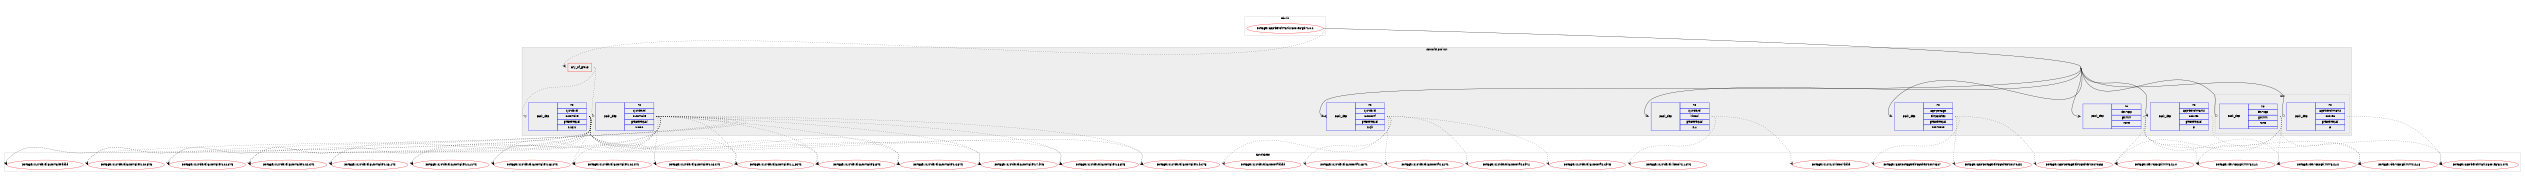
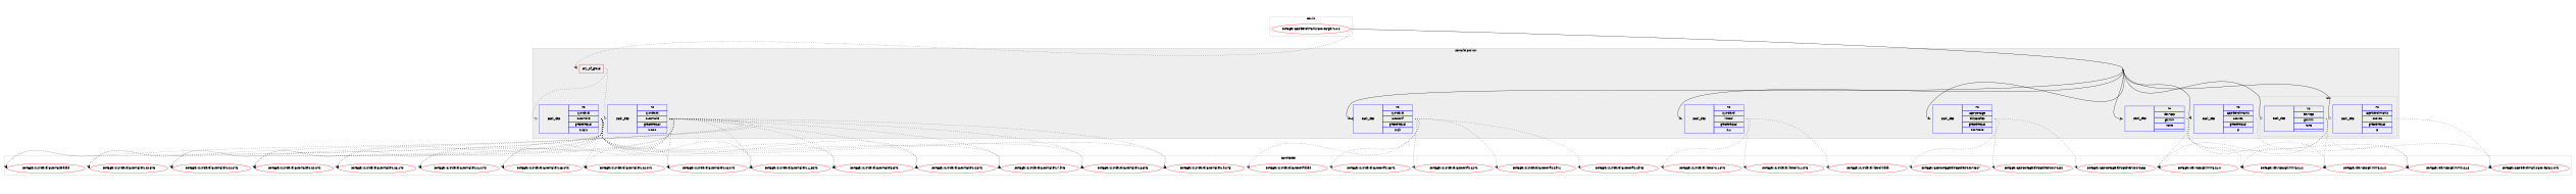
  digraph {
    compound=true
    concentrate=true
    fontname=Helvetica
    fontsize=10
    newrank=true
    rankdir=TB
    ranksep=1.5
    node [color=red fontname=Helvetica fontsize=10]
    edge [arrowhead=vee headport=w style=dotted tailport=e weight=100]
    n1 [label="portage://app-benchmarks/acovea-gtk-1.0.1" width=4]
    n2 [color=blue label=<<TABLE BORDER="0" CELLBORDER="1" CELLSPACING="0" CELLPADDING="4" WIDTH="220"><TR><TD ROWSPAN="6" CELLPADDING="30">pack_dep</TD></TR><TR><TD WIDTH="110">no</TD></TR><TR><TD>sys-devel</TD></TR><TR><TD>automake</TD></TR><TR><TD>greaterequal</TD></TR><TR><TD>1.16.1</TD></TR></TABLE>> shape=none]
    n3 [color=blue label=<<TABLE BORDER="0" CELLBORDER="1" CELLSPACING="0" CELLPADDING="4" WIDTH="220"><TR><TD ROWSPAN="6" CELLPADDING="30">pack_dep</TD></TR><TR><TD WIDTH="110">no</TD></TR><TR><TD>sys-devel</TD></TR><TR><TD>automake</TD></TR><TR><TD>greaterequal</TD></TR><TR><TD>1.15.1</TD></TR></TABLE>> shape=none]
    n4 [label=<<TABLE BORDER="0" CELLBORDER="1" CELLSPACING="0" CELLPADDING="4"><TR><TD CELLPADDING="10">any_of_group</TD></TR></TABLE>> shape=none]
    n5 [color=blue label=<<TABLE BORDER="0" CELLBORDER="1" CELLSPACING="0" CELLPADDING="4" WIDTH="220"><TR><TD ROWSPAN="6" CELLPADDING="30">pack_dep</TD></TR><TR><TD WIDTH="110">no</TD></TR><TR><TD>app-benchmarks</TD></TR><TR><TD>acovea</TD></TR><TR><TD>greaterequal</TD></TR><TR><TD>5</TD></TR></TABLE>> shape=none]
    n6 [color=blue label=<<TABLE BORDER="0" CELLBORDER="1" CELLSPACING="0" CELLPADDING="4" WIDTH="220"><TR><TD ROWSPAN="6" CELLPADDING="30">pack_dep</TD></TR><TR><TD WIDTH="110">no</TD></TR><TR><TD>app-portage</TD></TR><TR><TD>elt-patches</TD></TR><TR><TD>greaterequal</TD></TR><TR><TD>20170815</TD></TR></TABLE>> shape=none]
    n7 [color=blue label=<<TABLE BORDER="0" CELLBORDER="1" CELLSPACING="0" CELLPADDING="4" WIDTH="220"><TR><TD ROWSPAN="6" CELLPADDING="30">pack_dep</TD></TR><TR><TD WIDTH="110">no</TD></TR><TR><TD>dev-cpp</TD></TR><TR><TD>gtkmm</TD></TR><TR><TD>none</TD></TR><TR><TD></TD></TR></TABLE>> shape=none]
    n8 [color=blue label=<<TABLE BORDER="0" CELLBORDER="1" CELLSPACING="0" CELLPADDING="4" WIDTH="220"><TR><TD ROWSPAN="6" CELLPADDING="30">pack_dep</TD></TR><TR><TD WIDTH="110">no</TD></TR><TR><TD>sys-devel</TD></TR><TR><TD>autoconf</TD></TR><TR><TD>greaterequal</TD></TR><TR><TD>2.69</TD></TR></TABLE>> shape=none]
    n9 [color=blue label=<<TABLE BORDER="0" CELLBORDER="1" CELLSPACING="0" CELLPADDING="4" WIDTH="220"><TR><TD ROWSPAN="6" CELLPADDING="30">pack_dep</TD></TR><TR><TD WIDTH="110">no</TD></TR><TR><TD>sys-devel</TD></TR><TR><TD>libtool</TD></TR><TR><TD>greaterequal</TD></TR><TR><TD>2.4</TD></TR></TABLE>> shape=none]
    n10 [color=blue label=<<TABLE BORDER="0" CELLBORDER="1" CELLSPACING="0" CELLPADDING="4" WIDTH="220"><TR><TD ROWSPAN="6" CELLPADDING="30">pack_dep</TD></TR><TR><TD WIDTH="110">no</TD></TR><TR><TD>app-benchmarks</TD></TR><TR><TD>acovea</TD></TR><TR><TD>greaterequal</TD></TR><TR><TD>5</TD></TR></TABLE>> shape=none]
    n11 [color=blue label=<<TABLE BORDER="0" CELLBORDER="1" CELLSPACING="0" CELLPADDING="4" WIDTH="220"><TR><TD ROWSPAN="6" CELLPADDING="30">pack_dep</TD></TR><TR><TD WIDTH="110">no</TD></TR><TR><TD>dev-cpp</TD></TR><TR><TD>gtkmm</TD></TR><TR><TD>none</TD></TR><TR><TD></TD></TR></TABLE>> shape=none]
    n12 [label="portage://sys-devel/automake-9999" width=4]
    n13 [label="portage://sys-devel/automake-1.9.6-r5" width=4]
    n14 [label="portage://sys-devel/automake-1.8.5-r5" width=4]
    n15 [label="portage://sys-devel/automake-1.7.9-r3" width=4]
    n16 [label="portage://sys-devel/automake-1.6.3-r2" width=4]
    n17 [label="portage://sys-devel/automake-5.5-r2" width=4]
    n18 [label="portage://sys-devel/automake-1.4_p6-r2" width=4]
    n19 [label="portage://sys-devel/automake-1.16.1-r2" width=4]
    n20 [label="portage://sys-devel/automake-1.16.1-r1" width=4]
    n21 [label="portage://sys-devel/automake-1.15.1-r2" width=4]
    n22 [label="portage://sys-devel/automake-1.14.1-r2" width=4]
    n23 [label="portage://sys-devel/automake-1.13.4-r2" width=4]
    n24 [label="portage://sys-devel/automake-1.12.6-r2" width=4]
    n25 [label="portage://sys-devel/automake-1.11.6-r3" width=4]
    n26 [label="portage://sys-devel/automake-1.10.3-r3" width=4]
    n27 [label="portage://app-benchmarks/acovea-5.1.1-r2" width=4]
    n28 [label="portage://app-portage/elt-patches-20170815" width=4]
    n29 [label="portage://app-portage/elt-patches-20170422" width=4]
    n30 [label="portage://app-portage/elt-patches-20170317" width=4]
    n31 [label="portage://dev-cpp/gtkmm-3.24.2" width=4]
    n32 [label="portage://dev-cpp/gtkmm-3.24.1" width=4]
    n33 [label="portage://dev-cpp/gtkmm-3.24.0" width=4]
    n34 [label="portage://dev-cpp/gtkmm-2.24.5" width=4]
    n35 [label="portage://sys-devel/autoconf-9999" width=4]
    n36 [label="portage://sys-devel/autoconf-2.69-r5" width=4]
    n37 [label="portage://sys-devel/autoconf-2.69-r4" width=4]
    n38 [label="portage://sys-devel/autoconf-2.64-r1" width=4]
    n39 [label="portage://sys-devel/autoconf-2.13-r1" width=4]
-   n40 [label="portage://sys-sys/libtool-9999" width=4]
+   n40 [label="portage://sys-devel/libtool-9999" width=4]
    n41 [label="portage://sys-devel/libtool-2.4.6-r6" width=4]
+   n42 [label="portage://sys-devel/libtool-2.4.6-r3" width=4]
    subgraph cluster_1 {
      color=gray
      label=<<i>ebuild</i>>
      n1
    }
    subgraph cluster_2 {
      color=gray
      label=<<i>dependencies</i>>
      subgraph cluster_3 {
        color=gray
        fillcolor="#eeeeee"
        label=<<i>compile</i>>
        style=filled
        subgraph sub_4 {
          color=gray
          fillcolor="#eeeeee"
          label=<<i>compile</i>>
          style=filled
          n4
          subgraph sub_5 {
            color=gray
            fillcolor="#eeeeee"
            label=<<i>compile</i>>
            style=filled
            n2
          }
          subgraph sub_6 {
            color=gray
            fillcolor="#eeeeee"
            label=<<i>compile</i>>
            style=filled
            n3
          }
        }
        subgraph sub_7 {
          color=gray
          fillcolor="#eeeeee"
          label=<<i>compile</i>>
          style=filled
          n5
        }
        subgraph sub_8 {
          color=gray
          fillcolor="#eeeeee"
          label=<<i>compile</i>>
          style=filled
          n6
        }
        subgraph sub_9 {
          color=gray
          fillcolor="#eeeeee"
          label=<<i>compile</i>>
          style=filled
          n7
        }
        subgraph sub_10 {
          color=gray
          fillcolor="#eeeeee"
          label=<<i>compile</i>>
          style=filled
          n8
        }
        subgraph sub_11 {
          color=gray
          fillcolor="#eeeeee"
          label=<<i>compile</i>>
          style=filled
          n9
        }
      }
      subgraph cluster_12 {
        color=gray
        fillcolor="#eeeeee"
        label=<<i>compile and run</i>>
        style=filled
      }
      subgraph cluster_13 {
        color=gray
        fillcolor="#eeeeee"
        label=<<i>run</i>>
        style=filled
        subgraph sub_14 {
          color=gray
          fillcolor="#eeeeee"
          label=<<i>run</i>>
          style=filled
          n10
        }
        subgraph sub_15 {
          color=gray
          fillcolor="#eeeeee"
          label=<<i>run</i>>
          style=filled
          n11
        }
      }
    }
    subgraph cluster_16 {
      color=gray
      label=<<i>candidates</i>>
      rank=same
      subgraph sub_17 {
        color=black
        label=<<i>candidates</i>>
        nodesep=1
        rank=same
        n12
        n13
        n14
        n15
        n16
        n17
        n18
        n19
        n20
        n21
        n22
        n23
        n24
        n25
        n26
      }
      subgraph sub_18 {
        color=black
        label=<<i>candidates</i>>
        nodesep=1
        rank=same
        n12
        n13
        n14
        n15
        n16
        n17
        n18
        n19
        n20
        n21
        n22
        n23
        n24
        n25
        n26
      }
      subgraph sub_19 {
        color=black
        label=<<i>candidates</i>>
        nodesep=1
        rank=same
        n27
      }
      subgraph sub_20 {
        color=black
        label=<<i>candidates</i>>
        nodesep=1
        rank=same
        n28
        n29
        n30
      }
      subgraph sub_21 {
        color=black
        label=<<i>candidates</i>>
        nodesep=1
        rank=same
        n31
        n32
        n33
        n34
      }
      subgraph sub_22 {
        color=black
        label=<<i>candidates</i>>
        nodesep=1
        rank=same
        n35
        n36
        n37
        n38
        n39
      }
      subgraph sub_23 {
        color=black
        label=<<i>candidates</i>>
        nodesep=1
        rank=same
        n40
        n41
+       n42
      }
      subgraph sub_24 {
        color=black
        label=<<i>candidates</i>>
        nodesep=1
        rank=same
        n27
      }
      subgraph sub_25 {
        color=black
        label=<<i>candidates</i>>
        nodesep=1
        rank=same
        n31
        n32
        n33
        n34
      }
    }
    n1 -> n4 [weight=20]
    n1 -> n5 [style=solid weight=20]
    n1 -> n6 [style=solid weight=20]
    n1 -> n7 [style=solid weight=20]
    n1 -> n8 [style=solid weight=20]
    n1 -> n9 [style=solid weight=20]
    n1 -> n10 [arrowhead=odot style=solid weight=20]
    n1 -> n11 [arrowhead=odot style=solid weight=20]
    n2 -> n12
    n2 -> n13
    n2 -> n14
    n2 -> n15
    n2 -> n16
    n2 -> n17
    n2 -> n18
    n2 -> n19
    n2 -> n20
    n2 -> n21
    n2 -> n22
    n2 -> n23
    n2 -> n24
    n2 -> n25
    n2 -> n26
    n3 -> n12
    n3 -> n13
    n3 -> n14
    n3 -> n15
    n3 -> n16
    n3 -> n17
    n3 -> n18
    n3 -> n19
    n3 -> n20
    n3 -> n21
    n3 -> n22
    n3 -> n23
    n3 -> n24
    n3 -> n25
    n3 -> n26
    n4 -> n2 [arrowhead=oinv weight=20]
    n4 -> n3 [arrowhead=oinv weight=20]
    n5 -> n27
    n6 -> n28
    n6 -> n29
    n6 -> n30
    n7 -> n31
    n7 -> n32
    n7 -> n33
    n7 -> n34
    n8 -> n35
    n8 -> n36
    n8 -> n37
    n8 -> n38
    n8 -> n39
    n9 -> n40
    n9 -> n41
+   n9 -> n42
    n10 -> n27
    n11 -> n31
    n11 -> n32
    n11 -> n33
    n11 -> n34
  }
